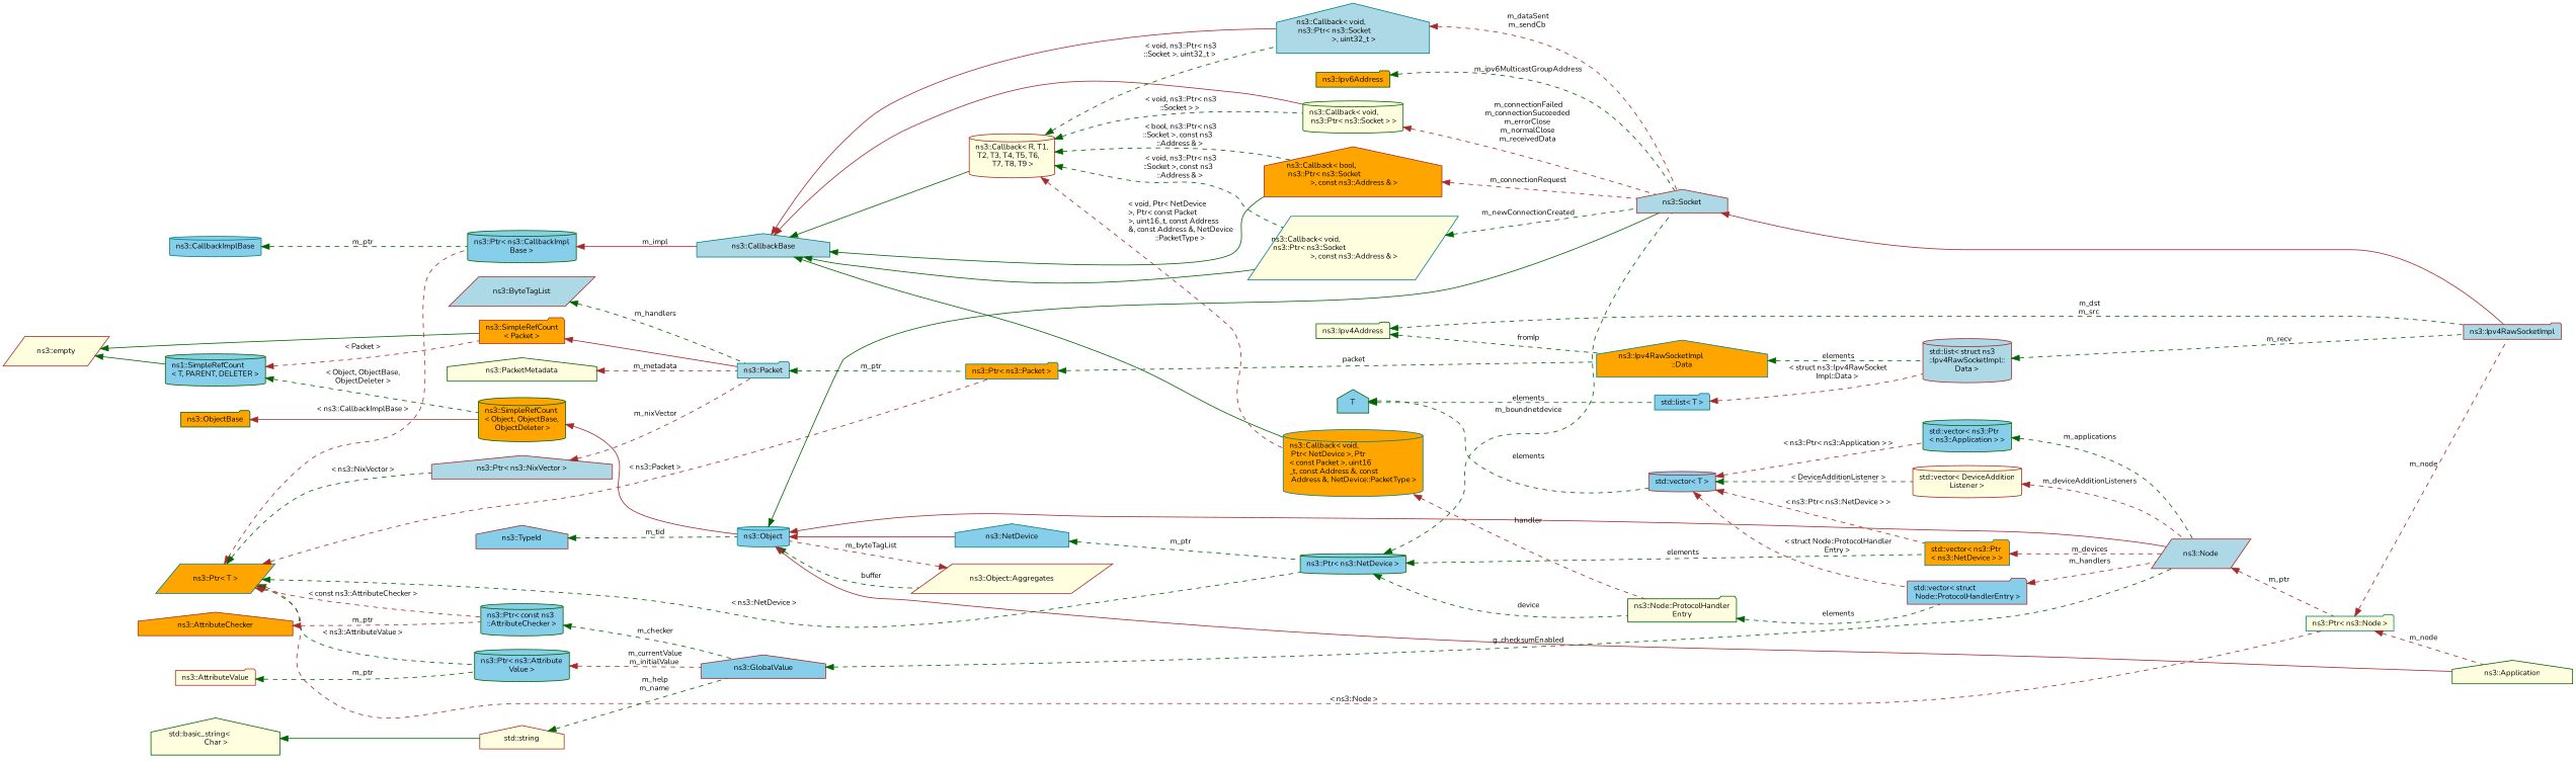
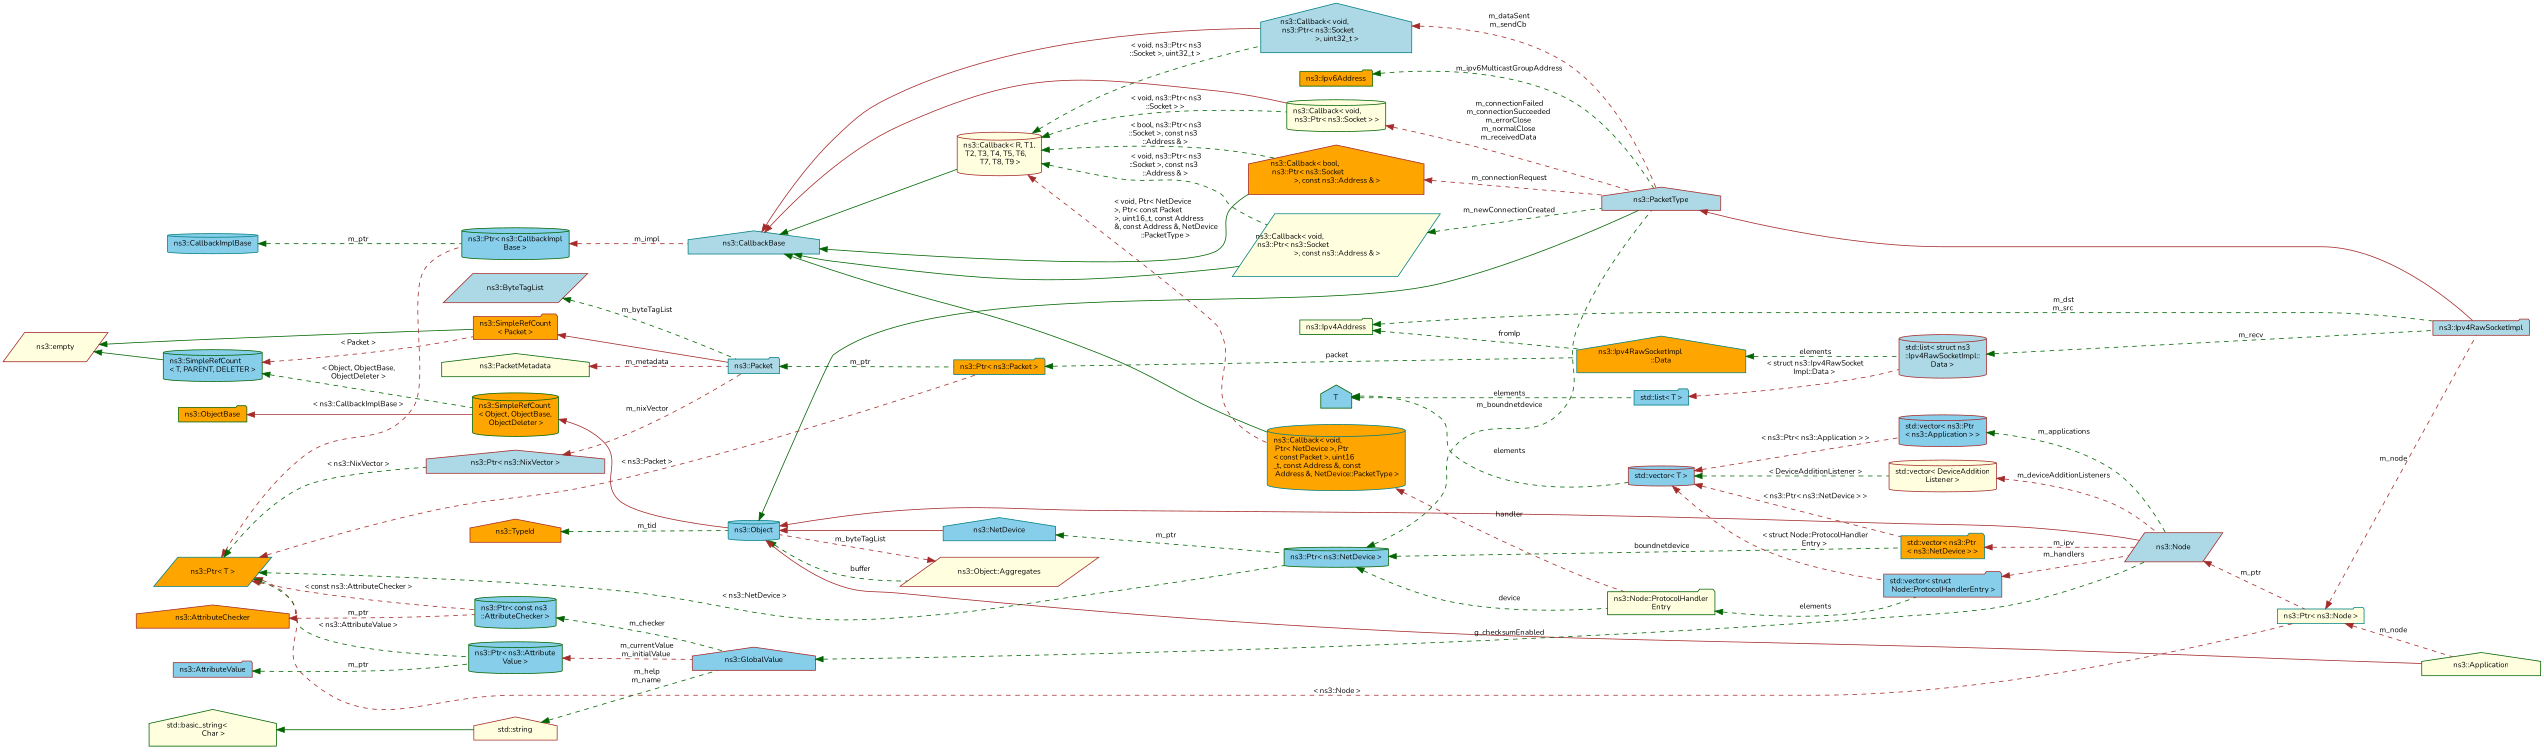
  digraph {
    fontname=Nunito
    rankdir=LR
    node [color=brown fillcolor=skyblue fontname=Nunito fontsize=10 shape=house style=filled]
    edge [color=darkgreen dir=back fontname=Nunito fontsize=10 labelfontname=Helvetica labelfontsize=10 style=dashed]
    n1 [fillcolor=lightblue fontcolor=black height=0.2 label="ns3::Ipv4RawSocketImpl" shape=folder width=0.4]
-   n2 [fillcolor=lightblue height=0.2 label="ns3::Socket" width=0.4]
+   n2 [fillcolor=lightblue height=0.2 label="ns3::PacketType" width=0.4]
    n3 [color=teal height=0.2 label="ns3::Object" shape=cylinder width=0.4]
    n4 [fillcolor=lightyellow height=0.2 label="ns3::Object::Aggregates" shape=parallelogram width=0.4]
    n5 [color=teal height=0.2 label="ns3::NetDevice" width=0.4]
    n6 [fillcolor=lightblue height=0.2 label="ns3::Node" shape=parallelogram width=0.4]
    n7 [color=darkgreen fillcolor=lightyellow height=0.2 label="ns3::Application" width=0.4]
    n8 [color=darkgreen height=0.2 label="ns3::Ptr\< ns3::NetDevice \>" shape=cylinder width=0.4]
    n9 [color=teal fillcolor=lightyellow height=0.2 label="ns3::Ptr\< ns3::Node \>" shape=folder width=0.4]
    n10 [color=darkgreen fillcolor=orange height=0.2 label="ns3::SimpleRefCount\l\< Object, ObjectBase,\l ObjectDeleter \>" shape=cylinder width=0.4]
    n11 [color=darkgreen fillcolor=orange height=0.2 label="ns3::ObjectBase" shape=folder width=0.4]
-   n12 [color=darkgreen height=0.2 label="ns1::SimpleRefCount\l\< T, PARENT, DELETER \>" shape=cylinder width=0.4]
+   n12 [color=darkgreen height=0.2 label="ns3::SimpleRefCount\l\< T, PARENT, DELETER \>" shape=cylinder width=0.4]
    n13 [fillcolor=orange height=0.2 label="ns3::SimpleRefCount\l\< Packet \>" shape=folder width=0.4]
    n14 [color=teal fillcolor=lightblue height=0.2 label="ns3::Packet" shape=folder width=0.4]
    n15 [fillcolor=lightyellow height=0.2 label="ns3::empty" shape=parallelogram width=0.4]
-   n16 [height=0.2 label="ns3::TypeId" width=0.4]
+   n16 [fillcolor=orange height=0.2 label="ns3::TypeId" width=0.4]
    n17 [color=teal fillcolor=orange height=0.2 label="std::vector\< ns3::Ptr\l\< ns3::NetDevice \> \>" shape=folder width=0.4]
    n18 [color=darkgreen fillcolor=lightyellow height=0.2 label="ns3::Node::ProtocolHandler\lEntry" shape=folder width=0.4]
    n19 [height=0.2 label="std::vector\< struct\l Node::ProtocolHandlerEntry \>" shape=folder width=0.4]
    n20 [color=teal fillcolor=orange height=0.2 label="ns3::Ptr\< T \>" shape=parallelogram width=0.4]
    n21 [color=darkgreen height=0.2 label="ns3::Ptr\< ns3::CallbackImpl\lBase \>" shape=cylinder width=0.4]
    n22 [color=darkgreen height=0.2 label="ns3::Ptr\< ns3::Attribute\lValue \>" shape=cylinder width=0.4]
    n23 [color=darkgreen height=0.2 label="ns3::Ptr\< const ns3\l::AttributeChecker \>" shape=cylinder width=0.4]
    n24 [color=teal fillcolor=orange height=0.2 label="ns3::Ptr\< ns3::Packet \>" shape=folder width=0.4]
    n25 [fillcolor=lightblue height=0.2 label="ns3::Ptr\< ns3::NixVector \>" width=0.4]
    n26 [color=teal fillcolor=lightblue height=0.2 label="ns3::CallbackBase" width=0.4]
    n27 [height=0.2 label="ns3::GlobalValue" width=0.4]
    n28 [color=teal fillcolor=orange height=0.2 label="ns3::Ipv4RawSocketImpl\l::Data" width=0.4]
    n29 [color=darkgreen fillcolor=orange height=0.2 label="ns3::Ipv6Address" shape=folder width=0.4]
    n30 [color=teal fillcolor=lightyellow height=0.2 label="ns3::Callback\< void,\l ns3::Ptr\< ns3::Socket\l \>, const ns3::Address & \>" shape=parallelogram width=0.4]
    n31 [fillcolor=lightyellow height=0.2 label="ns3::Callback\< R, T1,\l T2, T3, T4, T5, T6,\l T7, T8, T9 \>" shape=cylinder width=0.4]
    n32 [color=teal fillcolor=lightblue height=0.2 label="ns3::Callback\< void,\l ns3::Ptr\< ns3::Socket\l \>, uint32_t \>" width=0.4]
    n33 [color=darkgreen fillcolor=lightyellow height=0.2 label="ns3::Callback\< void,\l ns3::Ptr\< ns3::Socket \> \>" shape=cylinder width=0.4]
    n34 [fillcolor=orange height=0.2 label="ns3::Callback\< bool,\l ns3::Ptr\< ns3::Socket\l \>, const ns3::Address & \>" width=0.4]
    n35 [color=teal fillcolor=orange height=0.2 label="ns3::Callback\< void,\l Ptr\< NetDevice \>, Ptr\l\< const Packet \>, uint16\l_t, const Address &, const\l Address &, NetDevice::PacketType \>" shape=cylinder width=0.4]
    n36 [color=teal height=0.2 label="ns3::CallbackImplBase" shape=cylinder width=0.4]
    n37 [fillcolor=lightyellow height=0.2 label="std::vector\< DeviceAddition\lListener \>" shape=cylinder width=0.4]
-   n38 [color=darkgreen height=0.2 label="std::vector\< ns3::Ptr\l\< ns3::Application \> \>" shape=cylinder width=0.4]
+   n38 [height=0.2 label="std::vector\< ns3::Ptr\l\< ns3::Application \> \>" shape=cylinder width=0.4]
    n39 [height=0.2 label="std::vector\< T \>" shape=cylinder width=0.4]
    n40 [color=darkgreen height=0.2 label=T width=0.4]
    n41 [color=teal height=0.2 label="std::list\< T \>" shape=folder width=0.4]
    n42 [fillcolor=lightblue height=0.2 label="std::list\< struct ns3\l::Ipv4RawSocketImpl::\lData \>" shape=cylinder width=0.4]
-   n43 [fillcolor=lightyellow height=0.2 label="ns3::AttributeValue" shape=folder width=0.4]
+   n43 [height=0.2 label="ns3::AttributeValue" shape=folder width=0.4]
    n44 [fillcolor=lightyellow height=0.2 label="std::string" width=0.4]
    n45 [color=darkgreen fillcolor=lightyellow height=0.2 label="std::basic_string\<\l Char \>" width=0.4]
    n46 [fillcolor=orange height=0.2 label="ns3::AttributeChecker" width=0.4]
    n47 [color=darkgreen fillcolor=lightyellow height=0.2 label="ns3::Ipv4Address" shape=folder width=0.4]
    n48 [color=darkgreen fillcolor=lightyellow height=0.2 label="ns3::PacketMetadata" width=0.4]
    n49 [fillcolor=lightblue height=0.2 label="ns3::ByteTagList" shape=parallelogram width=0.4]
    n2 -> n1 [color=brown style=solid]
    n3 -> n2 [style=solid]
    n3 -> n4 [label=" buffer"]
    n3 -> n5 [color=brown style=solid]
    n3 -> n6 [color=brown style=solid]
    n3 -> n7 [color=brown style=solid]
    n4 -> n3 [color=brown label=" m_byteTagList"]
    n5 -> n8 [label=" m_ptr"]
    n6 -> n9 [color=brown label=" m_ptr"]
    n8 -> n2 [label=" m_boundnetdevice"]
-   n8 -> n17 [label=" elements"]
+   n8 -> n17 [label=" boundnetdevice"]
    n8 -> n18 [label=" device"]
    n9 -> n1 [color=brown label=" m_node"]
    n9 -> n7 [color=brown label=" m_node"]
    n10 -> n3 [color=brown style=solid]
    n11 -> n10 [color=brown style=solid]
    n12 -> n10 [label=" \< Object, ObjectBase,\l ObjectDeleter \>"]
    n12 -> n13 [color=brown label=" \< Packet \>"]
    n13 -> n14 [color=brown style=solid]
    n14 -> n24 [label=" m_ptr"]
    n15 -> n12 [style=solid]
    n15 -> n13 [style=solid]
    n16 -> n3 [label=" m_tid"]
-   n17 -> n6 [color=brown label=" m_devices"]
+   n17 -> n6 [color=brown label=" m_ipv"]
    n18 -> n19 [label=" elements"]
    n19 -> n6 [color=brown label=" m_handlers"]
    n20 -> n8 [label=" \< ns3::NetDevice \>"]
    n20 -> n9 [color=brown label=" \< ns3::Node \>"]
    n20 -> n21 [color=brown label=" \< ns3::CallbackImplBase \>"]
    n20 -> n22 [label=" \< ns3::AttributeValue \>"]
    n20 -> n23 [color=brown label=" \< const ns3::AttributeChecker \>"]
    n20 -> n24 [color=brown label=" \< ns3::Packet \>"]
    n20 -> n25 [label=" \< ns3::NixVector \>"]
-   n21 -> n26 [color=brown label=" m_impl" style=solid]
+   n21 -> n26 [color=brown label=" m_impl"]
    n22 -> n27 [color=brown label=" m_currentValue\nm_initialValue"]
    n23 -> n27 [label=" m_checker"]
    n24 -> n28 [label=" packet"]
    n25 -> n14 [color=brown label=" m_nixVector"]
    n26 -> n30 [style=solid]
    n26 -> n31 [style=solid]
    n26 -> n32 [color=brown style=solid]
    n26 -> n33 [color=brown style=solid]
    n26 -> n34 [style=solid]
    n26 -> n35 [style=solid]
    n27 -> n6 [label=" g_checksumEnabled"]
    n28 -> n42 [label=" elements"]
    n29 -> n2 [label=" m_ipv6MulticastGroupAddress"]
    n30 -> n2 [label=" m_newConnectionCreated"]
    n31 -> n30 [label=" \< void, ns3::Ptr\< ns3\l::Socket \>, const ns3\l::Address & \>"]
    n31 -> n32 [label=" \< void, ns3::Ptr\< ns3\l::Socket \>, uint32_t \>"]
    n31 -> n33 [label=" \< void, ns3::Ptr\< ns3\l::Socket \> \>"]
    n31 -> n34 [label=" \< bool, ns3::Ptr\< ns3\l::Socket \>, const ns3\l::Address & \>"]
    n31 -> n35 [color=brown label=" \< void, Ptr\< NetDevice\l \>, Ptr\< const Packet\l \>, uint16_t, const Address\l &, const Address &, NetDevice\l::PacketType \>"]
    n32 -> n2 [color=brown label=" m_dataSent\nm_sendCb"]
    n33 -> n2 [color=brown label=" m_connectionFailed\nm_connectionSucceeded\nm_errorClose\nm_normalClose\nm_receivedData"]
    n34 -> n2 [color=brown label=" m_connectionRequest"]
    n35 -> n18 [color=brown label=" handler"]
    n36 -> n21 [label=" m_ptr"]
    n37 -> n6 [color=brown label=" m_deviceAdditionListeners"]
    n38 -> n6 [label=" m_applications"]
    n39 -> n17 [color=brown label=" \< ns3::Ptr\< ns3::NetDevice \> \>"]
    n39 -> n19 [color=brown label=" \< struct Node::ProtocolHandler\lEntry \>"]
    n39 -> n37 [label=" \< DeviceAdditionListener \>"]
    n39 -> n38 [color=brown label=" \< ns3::Ptr\< ns3::Application \> \>"]
    n40 -> n39 [label=" elements"]
    n40 -> n41 [label=" elements"]
    n41 -> n42 [color=brown label=" \< struct ns3::Ipv4RawSocket\lImpl::Data \>"]
    n42 -> n1 [label=" m_recv"]
    n43 -> n22 [label=" m_ptr"]
    n44 -> n27 [label=" m_help\nm_name"]
    n45 -> n44 [style=solid]
    n46 -> n23 [color=brown label=" m_ptr"]
    n47 -> n1 [label=" m_dst\nm_src"]
    n47 -> n28 [label=" fromIp"]
    n48 -> n14 [color=brown label=" m_metadata"]
-   n49 -> n14 [label=" m_handlers"]
+   n49 -> n14 [label=" m_byteTagList"]
  }
